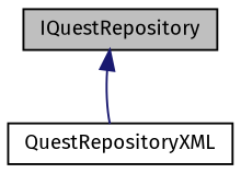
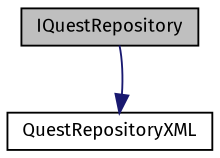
  digraph {
    fontname="Fira Sans"
    node [color=black fontname="Fira Sans" fontsize=10 shape=record style=filled]
    n1 [fillcolor=grey75 fontcolor=black height=0.2 label=IQuestRepository width=0.4]
    n2 [fillcolor=white height=0.2 label=QuestRepositoryXML width=0.4]
-   n1 -> n2 [color=midnightblue dir=back fontname="Fira Sans" fontsize=10 labelfontname=Helvetica labelfontsize=10 style=solid]
+   n2 -> n1 [color=midnightblue dir=back fontname="Fira Sans" fontsize=10 labelfontname=Helvetica labelfontsize=10 style=solid]
  }
